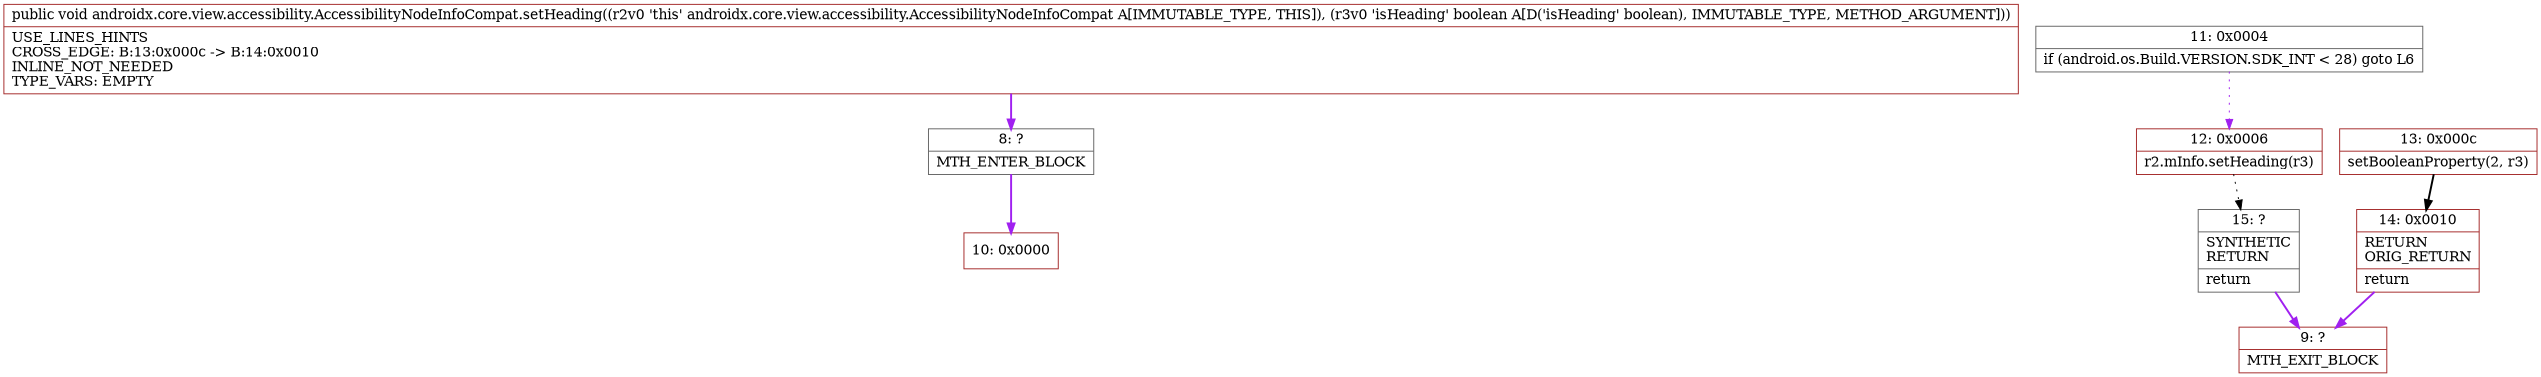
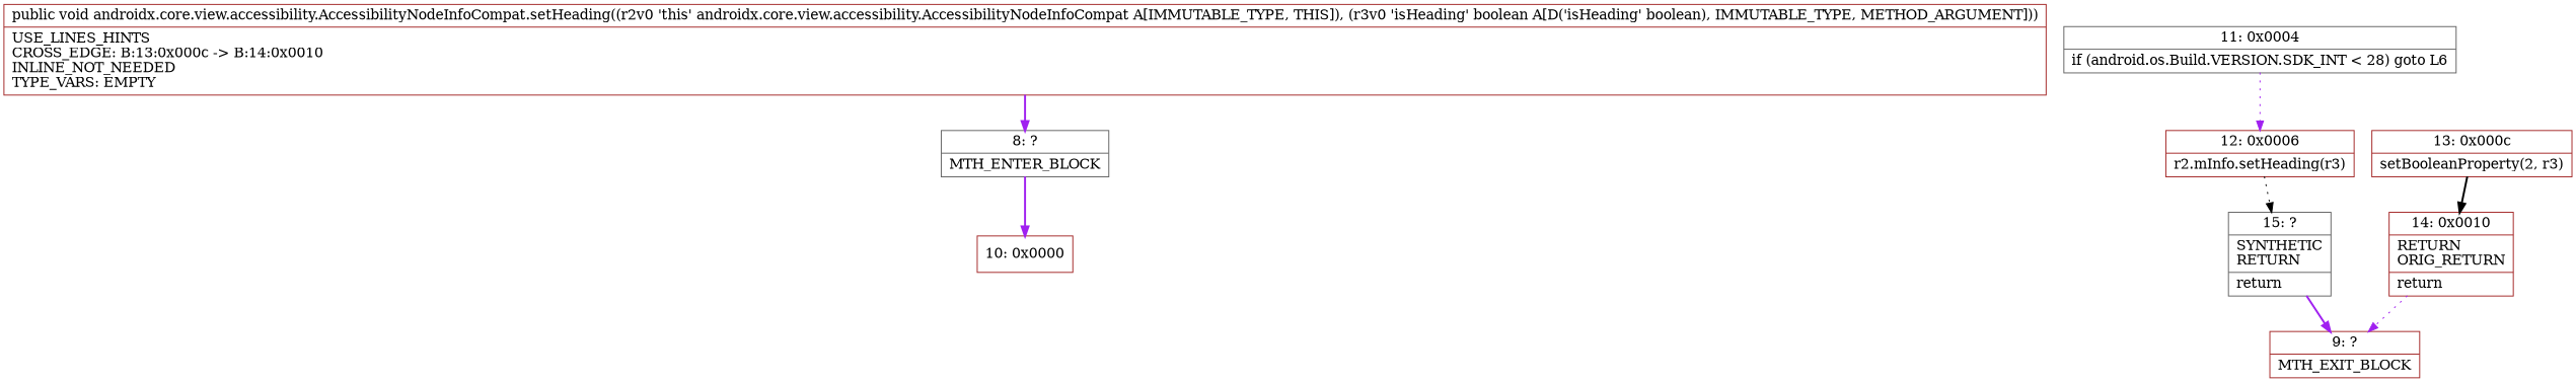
  digraph {
    node [color=brown shape=record]
    edge [color=purple style=bold]
    n1 [color=gray40 label="{8\:\ ?|MTH_ENTER_BLOCK\l}"]
    n2 [label="{10\:\ 0x0000}"]
    n3 [color=gray40 label="{11\:\ 0x0004|if (android.os.Build.VERSION.SDK_INT \< 28) goto L6\l}"]
    n4 [label="{12\:\ 0x0006|r2.mInfo.setHeading(r3)\l}"]
    n5 [color=gray40 label="{15\:\ ?|SYNTHETIC\lRETURN\l|return\l}"]
    n6 [label="{13\:\ 0x000c|setBooleanProperty(2, r3)\l}"]
    n7 [label="{14\:\ 0x0010|RETURN\lORIG_RETURN\l|return\l}"]
    n8 [label="{9\:\ ?|MTH_EXIT_BLOCK\l}"]
    n9 [label="{public void androidx.core.view.accessibility.AccessibilityNodeInfoCompat.setHeading((r2v0 'this' androidx.core.view.accessibility.AccessibilityNodeInfoCompat A[IMMUTABLE_TYPE, THIS]), (r3v0 'isHeading' boolean A[D('isHeading' boolean), IMMUTABLE_TYPE, METHOD_ARGUMENT]))  | USE_LINES_HINTS\lCROSS_EDGE: B:13:0x000c \-\> B:14:0x0010\lINLINE_NOT_NEEDED\lTYPE_VARS: EMPTY\l}"]
    n1 -> n2
    n3 -> n4 [style=dotted]
    n4 -> n5 [color=black style=dotted]
    n5 -> n8
    n6 -> n7 [color=black]
-   n7 -> n8
+   n7 -> n8 [style=dotted]
    n9 -> n1
  }
